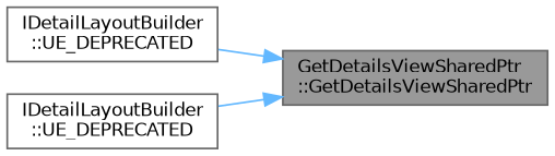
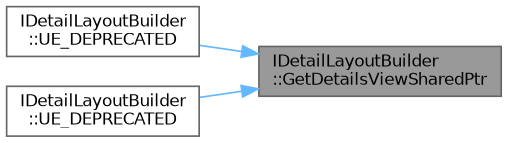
  digraph {
    rankdir=RL
    node [color=grey40 fillcolor=white fontname=Helvetica fontsize=10 shape=box style=filled]
    edge [color=steelblue1 dir=back fontname=Helvetica fontsize=10 labelfontname=Helvetica labelfontsize=10 style=solid]
-   n1 [color=gray40 fillcolor=grey60 fontcolor=black height=0.2 label="GetDetailsViewSharedPtr\l::GetDetailsViewSharedPtr" width=0.4]
+   n1 [color=gray40 fillcolor=grey60 fontcolor=black height=0.2 label="IDetailLayoutBuilder\l::GetDetailsViewSharedPtr" width=0.4]
    n2 [height=0.2 label="IDetailLayoutBuilder\l::UE_DEPRECATED" width=0.4]
    n3 [height=0.2 label="IDetailLayoutBuilder\l::UE_DEPRECATED" width=0.4]
    n1 -> n2
    n1 -> n3
  }
